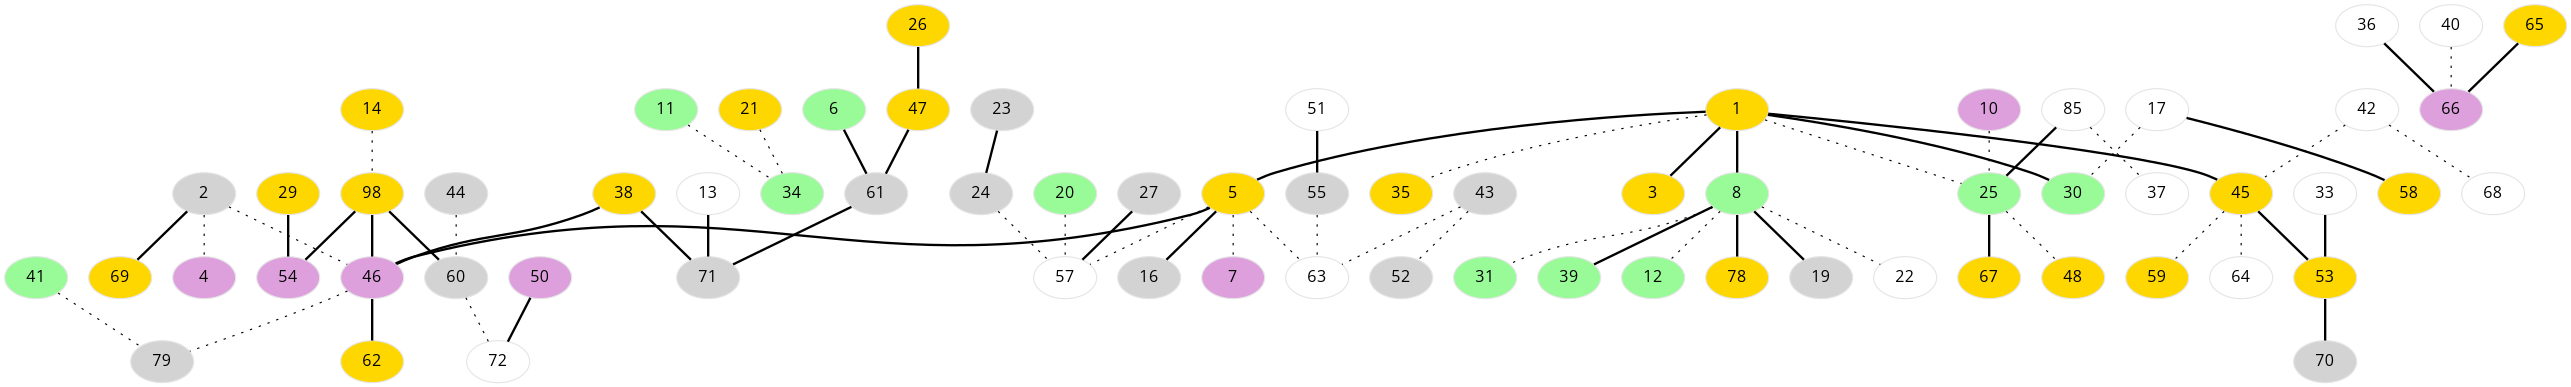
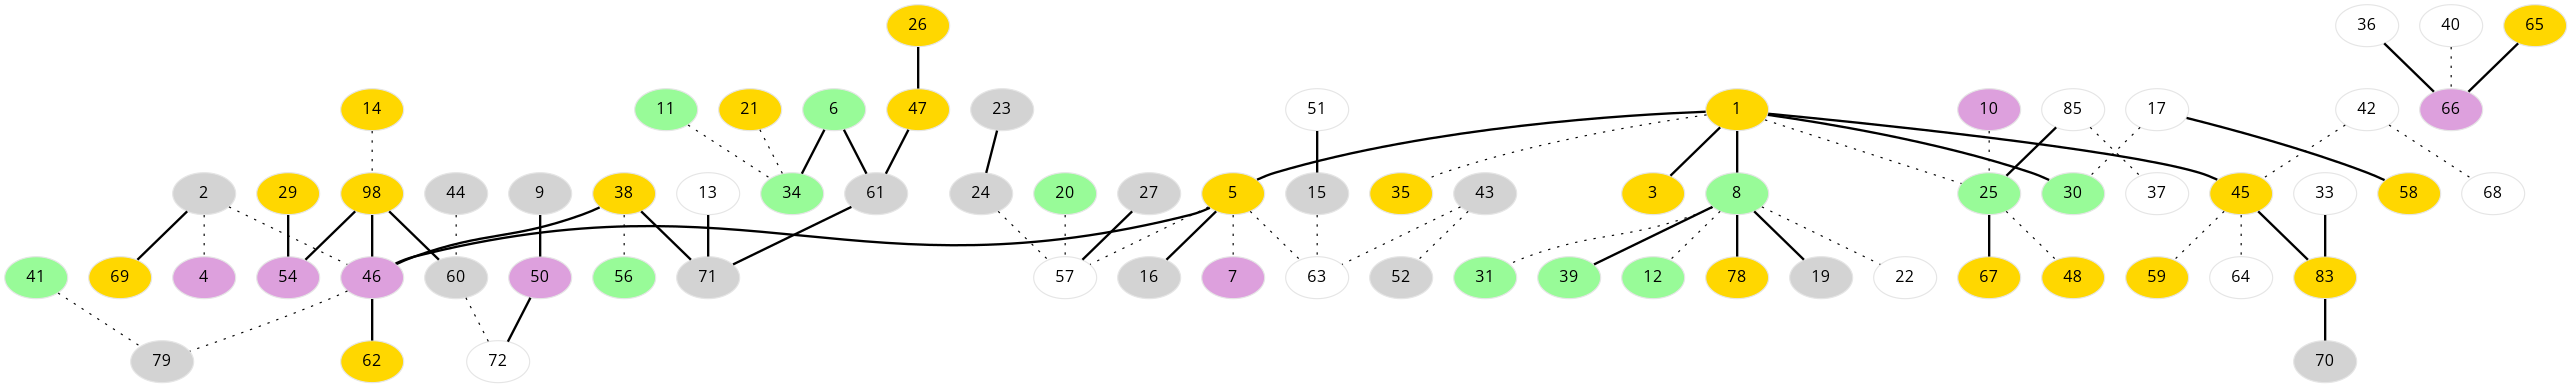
  graph {
    fontname="Open Sans"
    node [color=gray90 fillcolor=gold fontname="Open Sans" style=filled]
    edge [fontname="Open Sans" style=bold weight=1.0]
    1
    3
    5
    8 [fillcolor=palegreen]
    25 [fillcolor=palegreen]
    30 [fillcolor=palegreen]
    35
    45
    46 [fillcolor=plum]
    7 [fillcolor=plum]
    16 [fillcolor=lightgrey]
    57 [fillcolor=white]
    63 [fillcolor=white]
    12 [fillcolor=palegreen]
    n15 [label=78]
    19 [fillcolor=lightgrey]
    22 [fillcolor=white]
    31 [fillcolor=palegreen]
    39 [fillcolor=palegreen]
    48
    67
-   53
+   53 [label=83]
    59
    64 [fillcolor=white]
    2 [fillcolor=lightgrey]
    4 [fillcolor=plum]
    69
    n28 [fillcolor=lightgrey label=79]
    62
    6 [fillcolor=palegreen]
    34 [fillcolor=palegreen]
    61 [fillcolor=lightgrey]
    71 [fillcolor=lightgrey]
+   9 [fillcolor=lightgrey]
    50 [fillcolor=plum]
    72 [fillcolor=white]
    10 [fillcolor=plum]
    11 [fillcolor=palegreen]
    13 [fillcolor=white]
    n40 [label=98]
    14
    54 [fillcolor=plum]
    60 [fillcolor=lightgrey]
    n44 [fillcolor=white label=85]
    37 [fillcolor=white]
    17 [fillcolor=white]
    58
    20 [fillcolor=palegreen]
    21
    23 [fillcolor=lightgrey]
    24 [fillcolor=lightgrey]
    26
    47
    27 [fillcolor=lightgrey]
    29
    33 [fillcolor=white]
    70 [fillcolor=lightgrey]
    36 [fillcolor=white]
    66 [fillcolor=plum]
    38
+   56 [fillcolor=palegreen]
    40 [fillcolor=white]
    41 [fillcolor=palegreen]
    42 [fillcolor=white]
    68 [fillcolor=white]
    43 [fillcolor=lightgrey]
    52 [fillcolor=lightgrey]
    44 [fillcolor=lightgrey]
    51 [fillcolor=white]
-   55 [fillcolor=lightgrey]
+   55 [fillcolor=lightgrey label=15]
    65
    1 -- 3
    1 -- 5
    1 -- 8
    1 -- 25 [style=dotted]
    1 -- 30
    1 -- 35 [style=dotted]
    1 -- 45
    5 -- 46
    5 -- 7 [style=dotted]
    5 -- 16
    5 -- 57 [style=dotted]
    5 -- 63 [style=dotted]
    8 -- 12 [style=dotted]
    8 -- n15
    8 -- 19
    8 -- 22 [style=dotted]
    8 -- 31 [style=dotted]
    8 -- 39
    25 -- 48 [style=dotted]
    25 -- 67
    45 -- 53
    45 -- 59 [style=dotted]
    45 -- 64 [style=dotted]
    46 -- n28 [style=dotted]
    46 -- 62
    53 -- 70
    2 -- 46 [style=dotted]
    2 -- 4 [style=dotted]
    2 -- 69
+   6 -- 34
    6 -- 61
    61 -- 71
+   9 -- 50
    50 -- 72
    10 -- 25 [style=dotted]
    11 -- 34 [style=dotted]
    13 -- 71
    n40 -- 46
    n40 -- 54
    n40 -- 60
    14 -- n40 [style=dotted]
    60 -- 72 [style=dotted]
    n44 -- 25
    n44 -- 37 [style=dotted]
    17 -- 30 [style=dotted]
    17 -- 58
    20 -- 57 [style=dotted]
    21 -- 34 [style=dotted]
    23 -- 24
    24 -- 57 [style=dotted]
    26 -- 47
    47 -- 61
    27 -- 57
    29 -- 54
    33 -- 53
    36 -- 66
    38 -- 46
    38 -- 71
+   38 -- 56 [style=dotted]
    40 -- 66 [style=dotted]
    41 -- n28 [style=dotted]
    42 -- 45 [style=dotted]
    42 -- 68 [style=dotted]
    43 -- 63 [style=dotted]
    43 -- 52 [style=dotted]
    44 -- 60 [style=dotted]
    51 -- 55
    55 -- 63 [style=dotted]
    65 -- 66
  }
